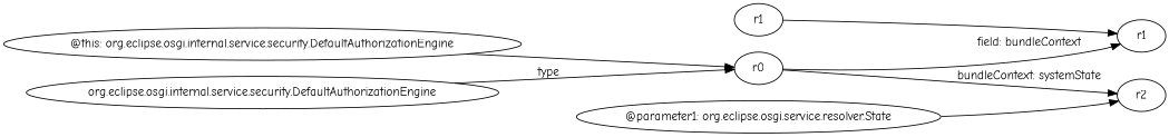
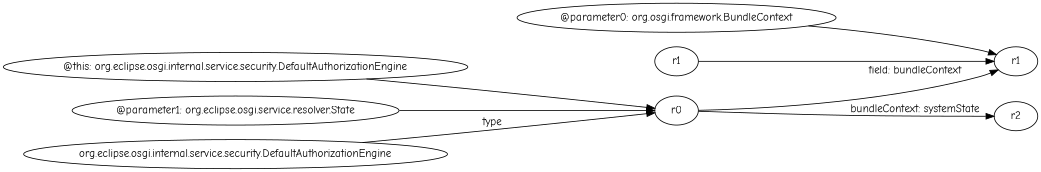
  digraph {
    fontname="Comic Neue"
    rankdir=LR
    node [fontname="Comic Neue"]
    edge [fontname="Comic Neue"]
    n1 [label=r1]
    n2 [label=r1]
    n3 [label="@this: org.eclipse.osgi.internal.service.security.DefaultAuthorizationEngine"]
    n4 [label=r0]
    n5 [label=r2]
    n6 [label="@parameter1: org.eclipse.osgi.service.resolver.State"]
    n7 [label="org.eclipse.osgi.internal.service.security.DefaultAuthorizationEngine"]
+   n8 [label="@parameter0: org.osgi.framework.BundleContext"]
    n1 -> n2
    n3 -> n4
    n4 -> n2 [label="field: bundleContext"]
    n4 -> n5 [label="bundleContext: systemState"]
-   n6 -> n5
+   n6 -> n4
    n7 -> n4 [label=type]
+   n8 -> n2
  }
